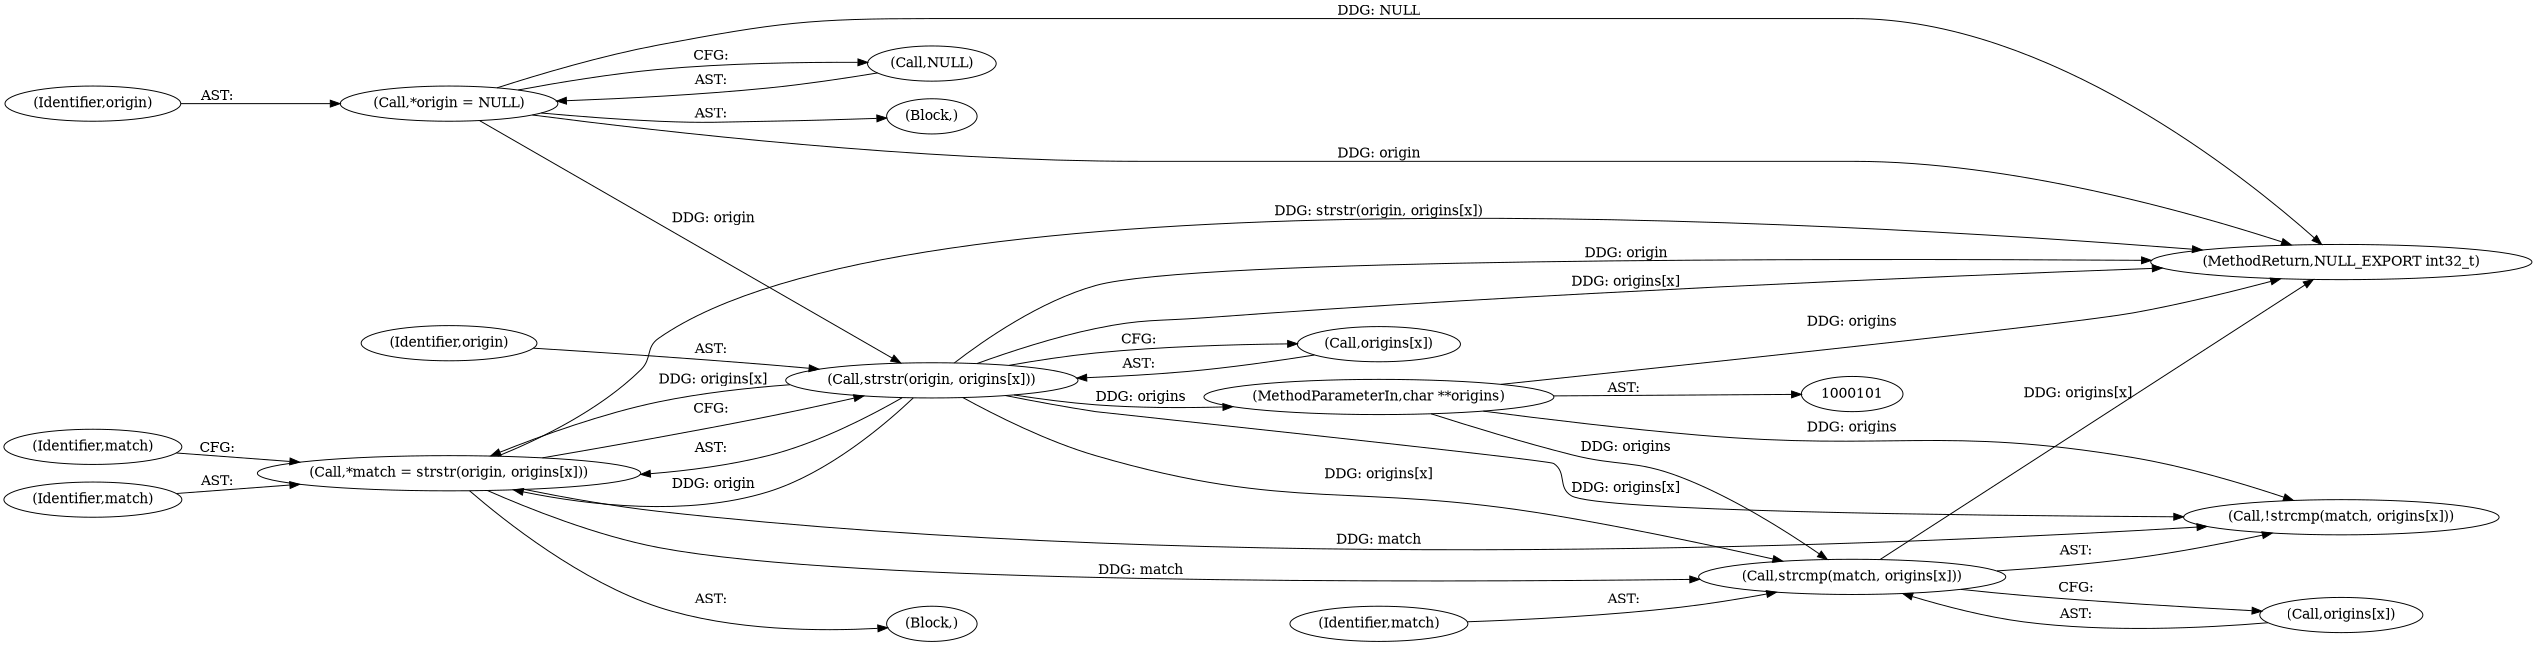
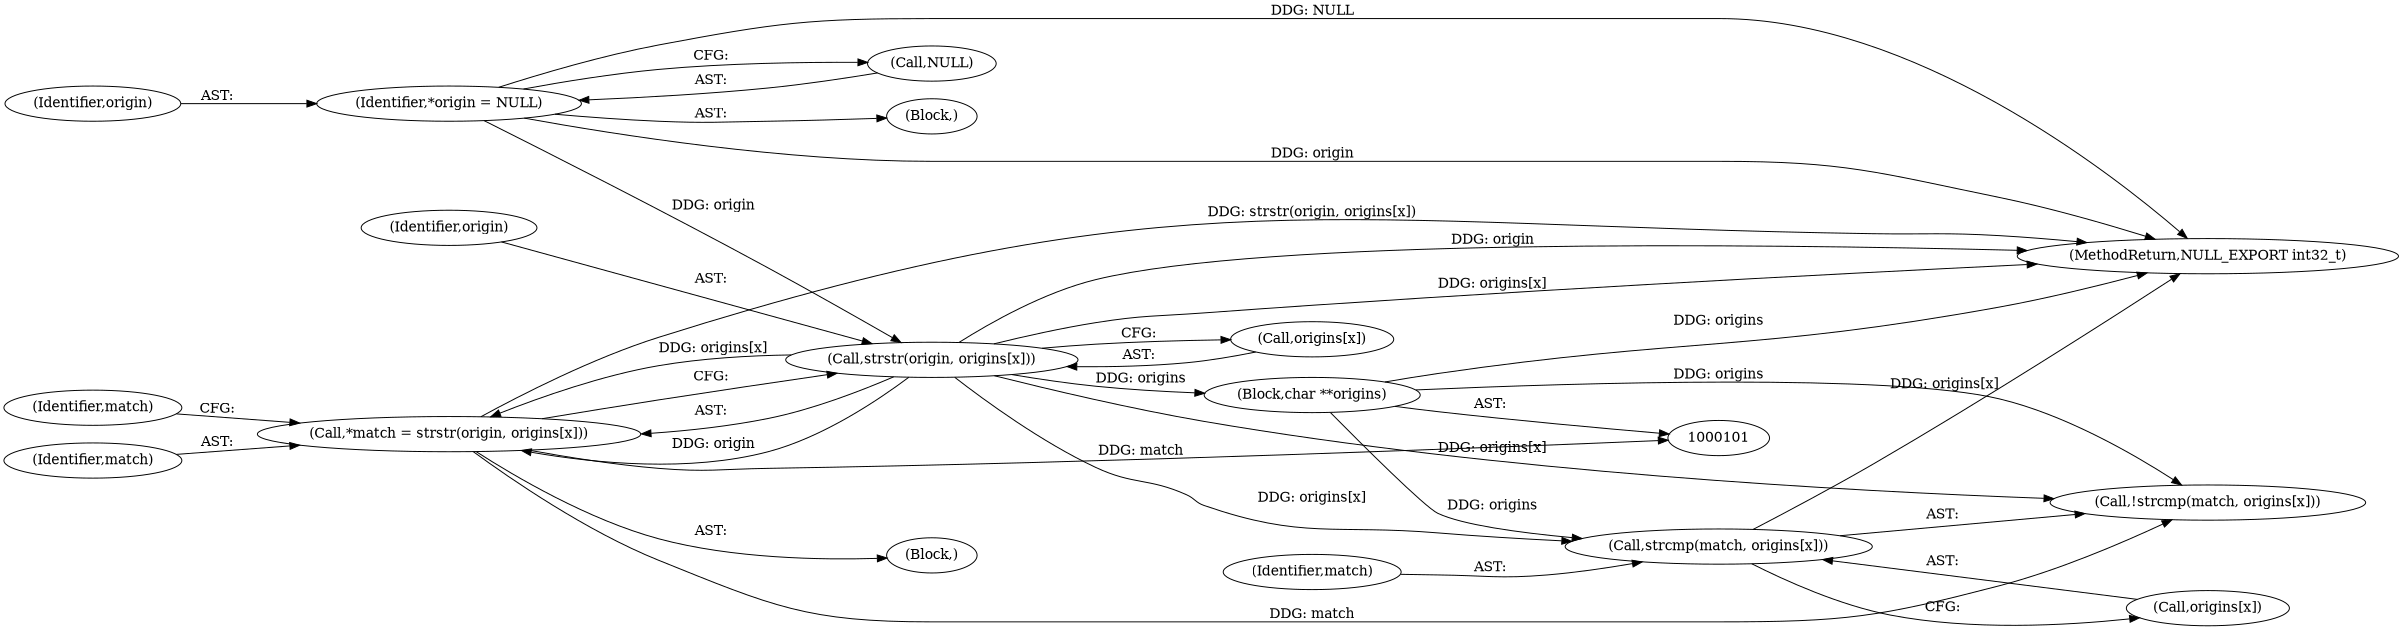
  digraph {
    rankdir=LR
    n1 [label="(Call,strcmp(match, origins[x]))"]
    n2 [label="(Call,origins[x])"]
    n3 [label="(MethodReturn,NULL_EXPORT int32_t)"]
    n4 [label="(Call,!strcmp(match, origins[x]))"]
    n5 [label="(Call,*match = strstr(origin, origins[x]))"]
    n6 [label="(Call,strstr(origin, origins[x]))"]
    n7 [label="(Block,)"]
    n8 [label="(Call,origins[x])"]
-   n9 [label="(MethodParameterIn,char **origins)"]
-   n10 [label="(Call,*origin = NULL)"]
+   n9 [label="(Block,char **origins)"]
+   n10 [label="(Identifier,*origin = NULL)"]
    n11 [label="(Block,)"]
    n12 [label="(Call,NULL)"]
    1000101
    n14 [label="(Identifier,origin)"]
    n15 [label="(Identifier,origin)"]
    n16 [label="(Identifier,match)"]
    n17 [label="(Identifier,match)"]
    n18 [label="(Identifier,match)"]
    n1 -> n2 [label="CFG: "]
    n1 -> n3 [label="DDG: origins[x]"]
    n1 -> n4 [label="AST: "]
    n2 -> n1 [label="AST: "]
-   n5 -> n1 [label="DDG: match"]
+   n5 -> 1000101 [label="DDG: match"]
    n5 -> n3 [label="DDG: strstr(origin, origins[x])"]
    n5 -> n4 [label="DDG: match"]
    n5 -> n6 [label="CFG: "]
    n5 -> n7 [label="AST: "]
    n6 -> n1 [label="DDG: origins[x]"]
    n6 -> n3 [label="DDG: origin"]
    n6 -> n3 [label="DDG: origins[x]"]
    n6 -> n4 [label="DDG: origins[x]"]
    n6 -> n5 [label="AST: "]
    n6 -> n5 [label="DDG: origin"]
    n6 -> n5 [label="DDG: origins[x]"]
    n6 -> n8 [label="CFG: "]
    n6 -> n9 [label="DDG: origins"]
    n8 -> n6 [label="AST: "]
    n9 -> n1 [label="DDG: origins"]
    n9 -> n3 [label="DDG: origins"]
    n9 -> n4 [label="DDG: origins"]
    n9 -> 1000101 [label="AST: "]
    n10 -> n3 [label="DDG: origin"]
    n10 -> n3 [label="DDG: NULL"]
    n10 -> n6 [label="DDG: origin"]
    n10 -> n11 [label="AST: "]
    n10 -> n12 [label="CFG: "]
    n12 -> n10 [label="AST: "]
    n14 -> n6 [label="AST: "]
    n15 -> n10 [label="AST: "]
    n16 -> n5 [label="AST: "]
    n17 -> n5 [label="CFG: "]
    n18 -> n1 [label="AST: "]
  }
